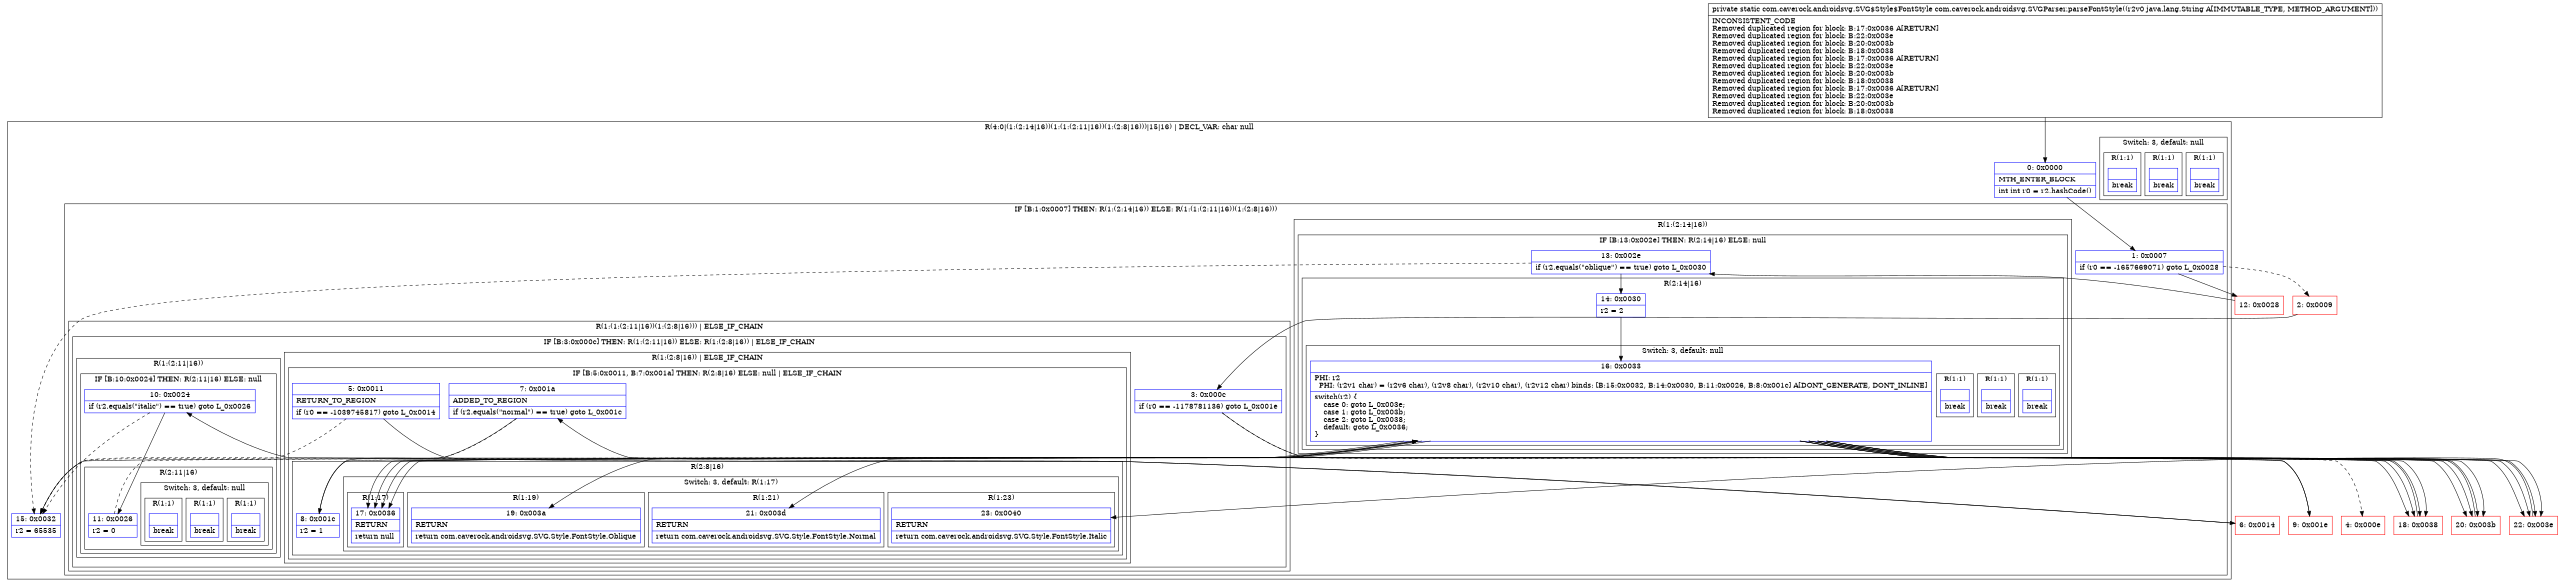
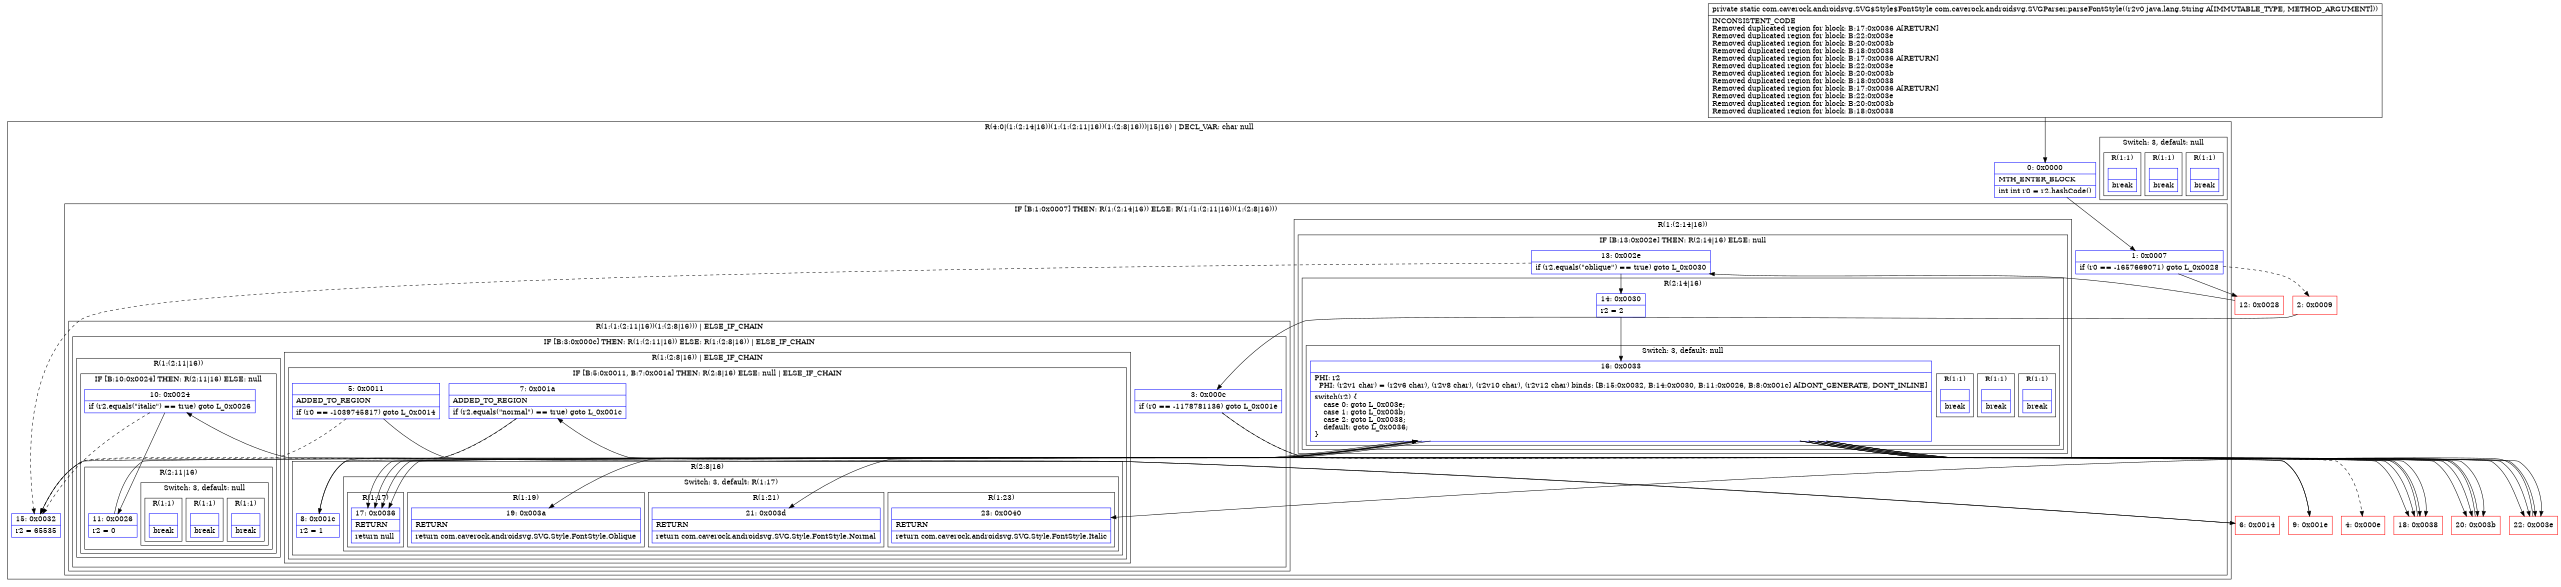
  digraph {
    node [color=blue shape=record]
    n1 [label="{|break\l}"]
    n2 [label="{|break\l}"]
    n3 [label="{|break\l}"]
    n4 [label="{16\:\ 0x0033|PHI: r2 \l  PHI: (r2v1 char) = (r2v6 char), (r2v8 char), (r2v10 char), (r2v12 char) binds: [B:15:0x0032, B:14:0x0030, B:11:0x0026, B:8:0x001c] A[DONT_GENERATE, DONT_INLINE]\l|switch(r2) \{\l    case 0: goto L_0x003e;\l    case 1: goto L_0x003b;\l    case 2: goto L_0x0038;\l    default: goto L_0x0036;\l\}\l}"]
    n5 [label="{14\:\ 0x0030|r2 = 2\l}"]
    n6 [label="{13\:\ 0x002e|if (r2.equals(\"oblique\") == true) goto L_0x0030\l}"]
    n7 [label="{23\:\ 0x0040|RETURN\l|return com.caverock.androidsvg.SVG.Style.FontStyle.Italic\l}"]
    n8 [label="{21\:\ 0x003d|RETURN\l|return com.caverock.androidsvg.SVG.Style.FontStyle.Normal\l}"]
    n9 [label="{19\:\ 0x003a|RETURN\l|return com.caverock.androidsvg.SVG.Style.FontStyle.Oblique\l}"]
    n10 [label="{17\:\ 0x0036|RETURN\l|return null\l}"]
    n11 [label="{8\:\ 0x001c|r2 = 1\l}"]
-   n12 [label="{5\:\ 0x0011|RETURN_TO_REGION\l|if (r0 == \-1039745817) goto L_0x0014\l}"]
+   n12 [label="{5\:\ 0x0011|ADDED_TO_REGION\l|if (r0 == \-1039745817) goto L_0x0014\l}"]
    n13 [label="{7\:\ 0x001a|ADDED_TO_REGION\l|if (r2.equals(\"normal\") == true) goto L_0x001c\l}"]
    n14 [label="{|break\l}"]
    n15 [label="{|break\l}"]
    n16 [label="{|break\l}"]
    n17 [label="{11\:\ 0x0026|r2 = 0\l}"]
    n18 [label="{10\:\ 0x0024|if (r2.equals(\"italic\") == true) goto L_0x0026\l}"]
    n19 [label="{3\:\ 0x000c|if (r0 == \-1178781136) goto L_0x001e\l}"]
    n20 [label="{1\:\ 0x0007|if (r0 == \-1657669071) goto L_0x0028\l}"]
    n21 [label="{|break\l}"]
    n22 [label="{|break\l}"]
    n23 [label="{|break\l}"]
    n24 [label="{0\:\ 0x0000|MTH_ENTER_BLOCK\l|int int r0 = r2.hashCode()\l}"]
    n25 [label="{15\:\ 0x0032|r2 = 65535\l}"]
    n26 [color=red label="{18\:\ 0x0038}"]
    n27 [color=red label="{20\:\ 0x003b}"]
    n28 [color=red label="{22\:\ 0x003e}"]
    n29 [color=red label="{6\:\ 0x0014}"]
    n30 [color=red label="{4\:\ 0x000e}"]
    n31 [color=red label="{9\:\ 0x001e}"]
    n32 [color=red label="{2\:\ 0x0009}"]
    n33 [color=red label="{12\:\ 0x0028}"]
    n34 [label="{private static com.caverock.androidsvg.SVG$Style$FontStyle com.caverock.androidsvg.SVGParser.parseFontStyle((r2v0 java.lang.String A[IMMUTABLE_TYPE, METHOD_ARGUMENT]))  | INCONSISTENT_CODE\lRemoved duplicated region for block: B:17:0x0036 A[RETURN]\lRemoved duplicated region for block: B:22:0x003e \lRemoved duplicated region for block: B:20:0x003b \lRemoved duplicated region for block: B:18:0x0038 \lRemoved duplicated region for block: B:17:0x0036 A[RETURN]\lRemoved duplicated region for block: B:22:0x003e \lRemoved duplicated region for block: B:20:0x003b \lRemoved duplicated region for block: B:18:0x0038 \lRemoved duplicated region for block: B:17:0x0036 A[RETURN]\lRemoved duplicated region for block: B:22:0x003e \lRemoved duplicated region for block: B:20:0x003b \lRemoved duplicated region for block: B:18:0x0038 \l}" color=""]
    subgraph cluster_1 {
      label="R(4:0|(1:(2:14|16))(1:(1:(2:11|16))(1:(2:8|16)))|15|16) | DECL_VAR: char null\l"
      n24
      n25
      subgraph cluster_2 {
        label="IF [B:1:0x0007] THEN: R(1:(2:14|16)) ELSE: R(1:(1:(2:11|16))(1:(2:8|16)))"
        n20
        subgraph cluster_3 {
          label="R(1:(2:14|16))"
          subgraph cluster_4 {
            label="IF [B:13:0x002e] THEN: R(2:14|16) ELSE: null"
            n6
            subgraph cluster_5 {
              label="R(2:14|16)"
              n5
              subgraph cluster_6 {
                label="Switch: 3, default: null"
                n4
                subgraph cluster_7 {
                  label="R(1:1)"
                  n1
                }
                subgraph cluster_8 {
                  label="R(1:1)"
                  n2
                }
                subgraph cluster_9 {
                  label="R(1:1)"
                  n3
                }
              }
            }
          }
        }
        subgraph cluster_10 {
          label="R(1:(1:(2:11|16))(1:(2:8|16))) | ELSE_IF_CHAIN\l"
          subgraph cluster_11 {
            label="IF [B:3:0x000c] THEN: R(1:(2:11|16)) ELSE: R(1:(2:8|16)) | ELSE_IF_CHAIN\l"
            n19
            subgraph cluster_12 {
              label="R(1:(2:8|16)) | ELSE_IF_CHAIN\l"
              subgraph cluster_13 {
                label="IF [B:5:0x0011, B:7:0x001a] THEN: R(2:8|16) ELSE: null | ELSE_IF_CHAIN\l"
                n12
                n13
                subgraph cluster_14 {
                  label="R(2:8|16)"
                  n11
                  subgraph cluster_15 {
                    label="Switch: 3, default: R(1:17)"
                    subgraph cluster_16 {
                      label="R(1:23)"
                      n7
                    }
                    subgraph cluster_17 {
                      label="R(1:21)"
                      n8
                    }
                    subgraph cluster_18 {
                      label="R(1:19)"
                      n9
                    }
                    subgraph cluster_19 {
                      label="R(1:17)"
                      n10
                    }
                  }
                }
              }
            }
            subgraph cluster_20 {
              label="R(1:(2:11|16))"
              subgraph cluster_21 {
                label="IF [B:10:0x0024] THEN: R(2:11|16) ELSE: null"
                n18
                subgraph cluster_22 {
                  label="R(2:11|16)"
                  n17
                  subgraph cluster_23 {
                    label="Switch: 3, default: null"
                    subgraph cluster_24 {
                      label="R(1:1)"
                      n14
                    }
                    subgraph cluster_25 {
                      label="R(1:1)"
                      n15
                    }
                    subgraph cluster_26 {
                      label="R(1:1)"
                      n16
                    }
                  }
                }
              }
            }
          }
        }
      }
      subgraph cluster_27 {
        label="Switch: 3, default: null"
        subgraph cluster_28 {
          label="R(1:1)"
          n21
        }
        subgraph cluster_29 {
          label="R(1:1)"
          n22
        }
        subgraph cluster_30 {
          label="R(1:1)"
          n23
        }
      }
    }
    n4 -> n10
    n4 -> n10
    n4 -> n10
    n4 -> n10
    n4 -> n26
    n4 -> n26
    n4 -> n26
    n4 -> n26
    n4 -> n27
    n4 -> n27
    n4 -> n27
    n4 -> n27
    n4 -> n28
    n4 -> n28
    n4 -> n28
    n4 -> n28
    n5 -> n4
    n6 -> n5
    n6 -> n25 [style=dashed]
    n11 -> n4
    n12 -> n25 [style=dashed]
    n12 -> n29
    n13 -> n11
    n13 -> n25 [style=dashed]
-   n17 -> n4 [style=dashed]
+   n17 -> n4
    n18 -> n17
    n18 -> n25 [style=dashed]
    n19 -> n30 [style=dashed]
    n19 -> n31
    n20 -> n32 [style=dashed]
    n20 -> n33
    n24 -> n20
    n25 -> n4
    n26 -> n9
    n27 -> n8
    n28 -> n7
    n29 -> n13
    n31 -> n18
    n32 -> n19
    n33 -> n6
    n34 -> n24
  }
